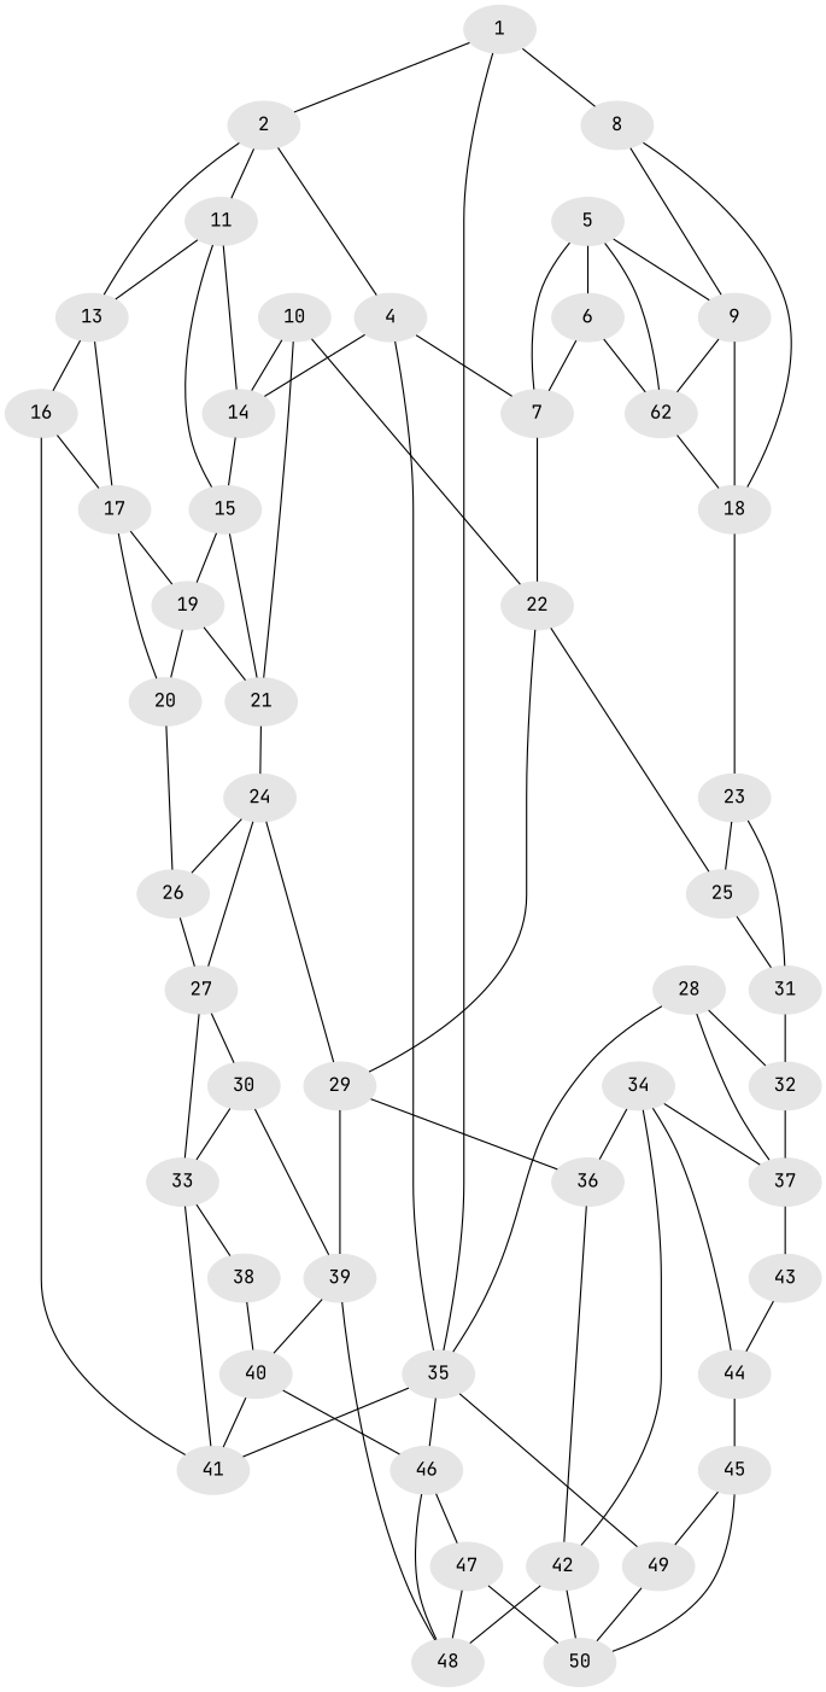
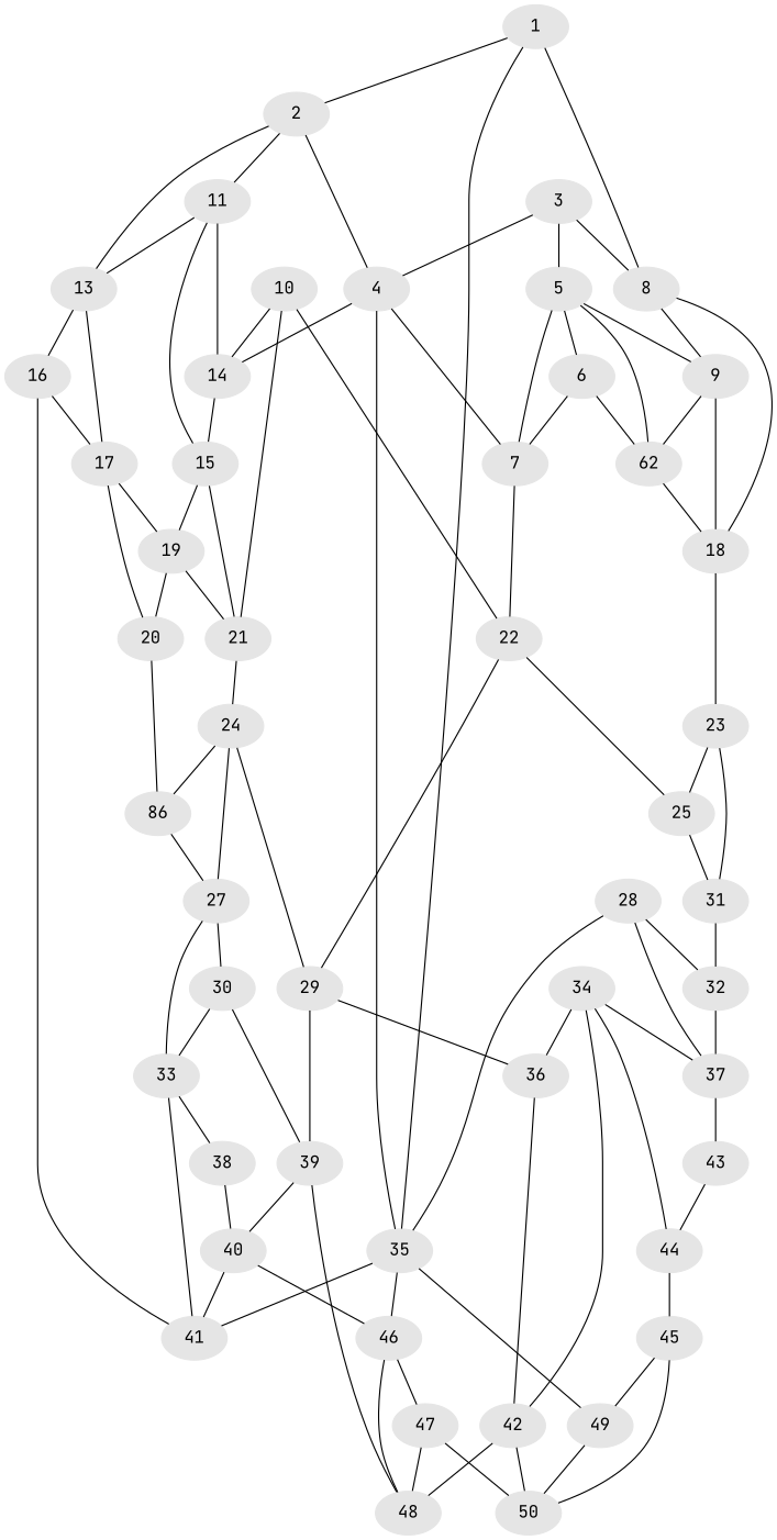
  graph {
    fontname="JetBrains Mono"
    node [color=gray90 fontname="JetBrains Mono" style=filled]
    edge [fontname="JetBrains Mono" weight=1.0]
    1
    2
    8
    35
    4
    11
    13
    9
    18
    41
    46
    49
    7
    14
    15
    16
    17
+   3
    5
    6
    n21 [label=62]
    22
    25
    29
    23
    10
    21
    24
    19
    20
-   26
+   26 [label=86]
    31
    27
    36
    39
    32
    30
    33
    38
    28
    37
    43
    42
    40
    48
    34
    44
    50
    45
    47
    1 -- 2
    1 -- 8 [weight=2.0]
    1 -- 35
    2 -- 4
    2 -- 11
    2 -- 13
    8 -- 9
    8 -- 18
    35 -- 41
    35 -- 46
    35 -- 49
    4 -- 35
    4 -- 7
    4 -- 14
    11 -- 13
    11 -- 14 [weight=2.0]
    11 -- 15
    13 -- 16
    13 -- 17
    9 -- 18
    9 -- n21
    18 -- 23
    46 -- 48
    46 -- 47
    49 -- 50
    7 -- 22
    14 -- 15
    15 -- 21
    15 -- 19
    16 -- 41
    16 -- 17
    17 -- 19
    17 -- 20 [weight=2.0]
+   3 -- 8
+   3 -- 4
+   3 -- 5
    5 -- 9
    5 -- 7 [weight=2.0]
    5 -- 6
    5 -- n21
    6 -- 7
    6 -- n21
    n21 -- 18
    22 -- 25
    22 -- 29
    25 -- 31 [weight=2.0]
    29 -- 36 [weight=2.0]
    29 -- 39
    23 -- 25
    23 -- 31
    10 -- 14 [weight=2.0]
    10 -- 22
    10 -- 21
    21 -- 24
    24 -- 29
    24 -- 26
    24 -- 27
    19 -- 21
    19 -- 20
    20 -- 26 [weight=2.0]
    26 -- 27
    31 -- 32 [weight=3.0]
    27 -- 30
    27 -- 33
    36 -- 42
    39 -- 40
    39 -- 48
    32 -- 37 [weight=2.0]
    30 -- 39
    30 -- 33
    33 -- 41
    33 -- 38
    38 -- 40
    28 -- 35
    28 -- 32
    28 -- 37
    37 -- 43 [weight=2.0]
    43 -- 44 [weight=2.0]
    42 -- 48
    42 -- 50
    40 -- 41
    40 -- 46
    34 -- 36
    34 -- 37
    34 -- 42
    34 -- 44
    44 -- 45 [weight=3.0]
    45 -- 49
    45 -- 50
    47 -- 48
    47 -- 50
  }
